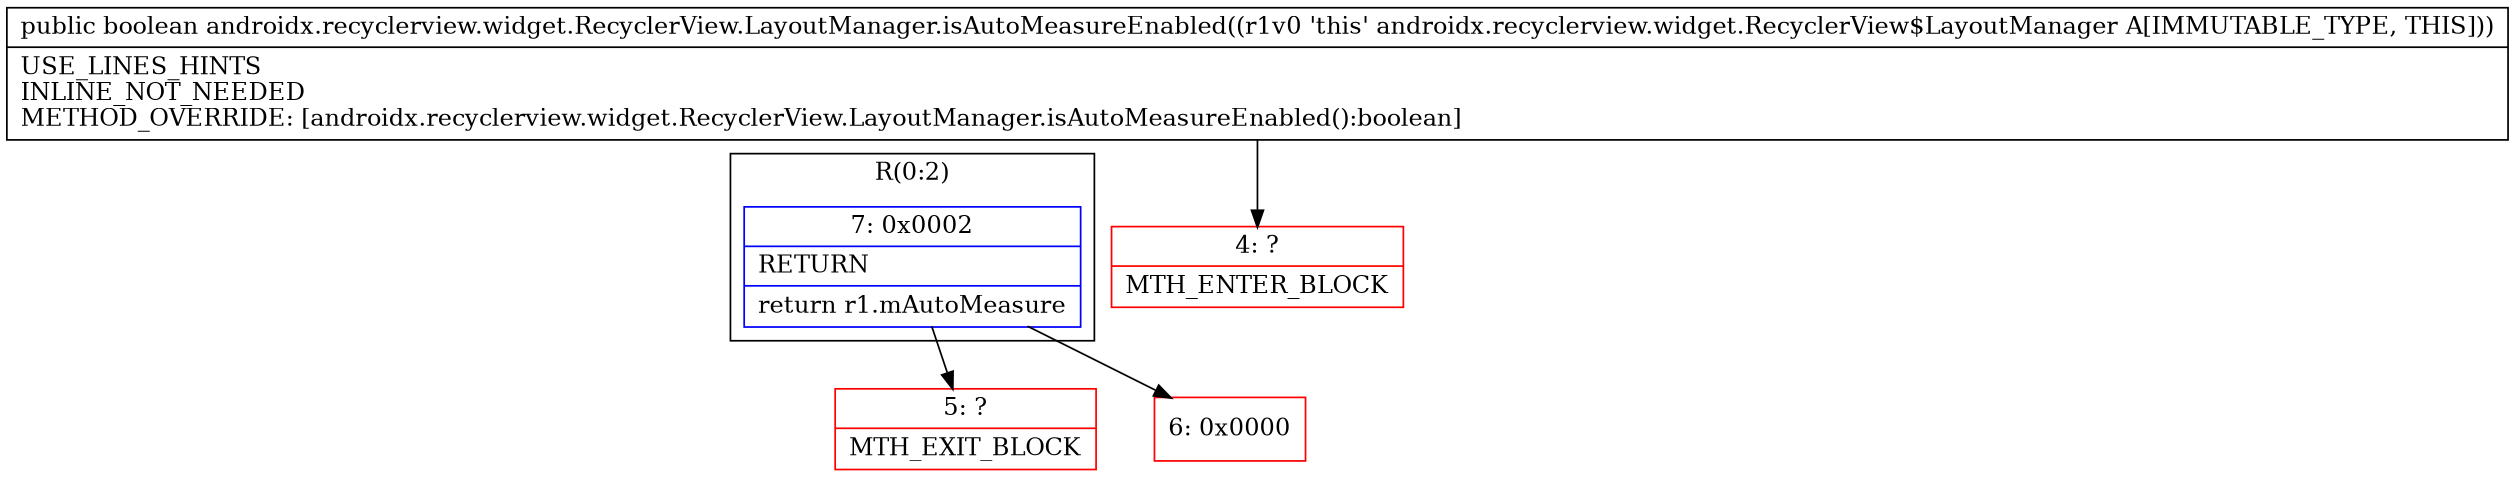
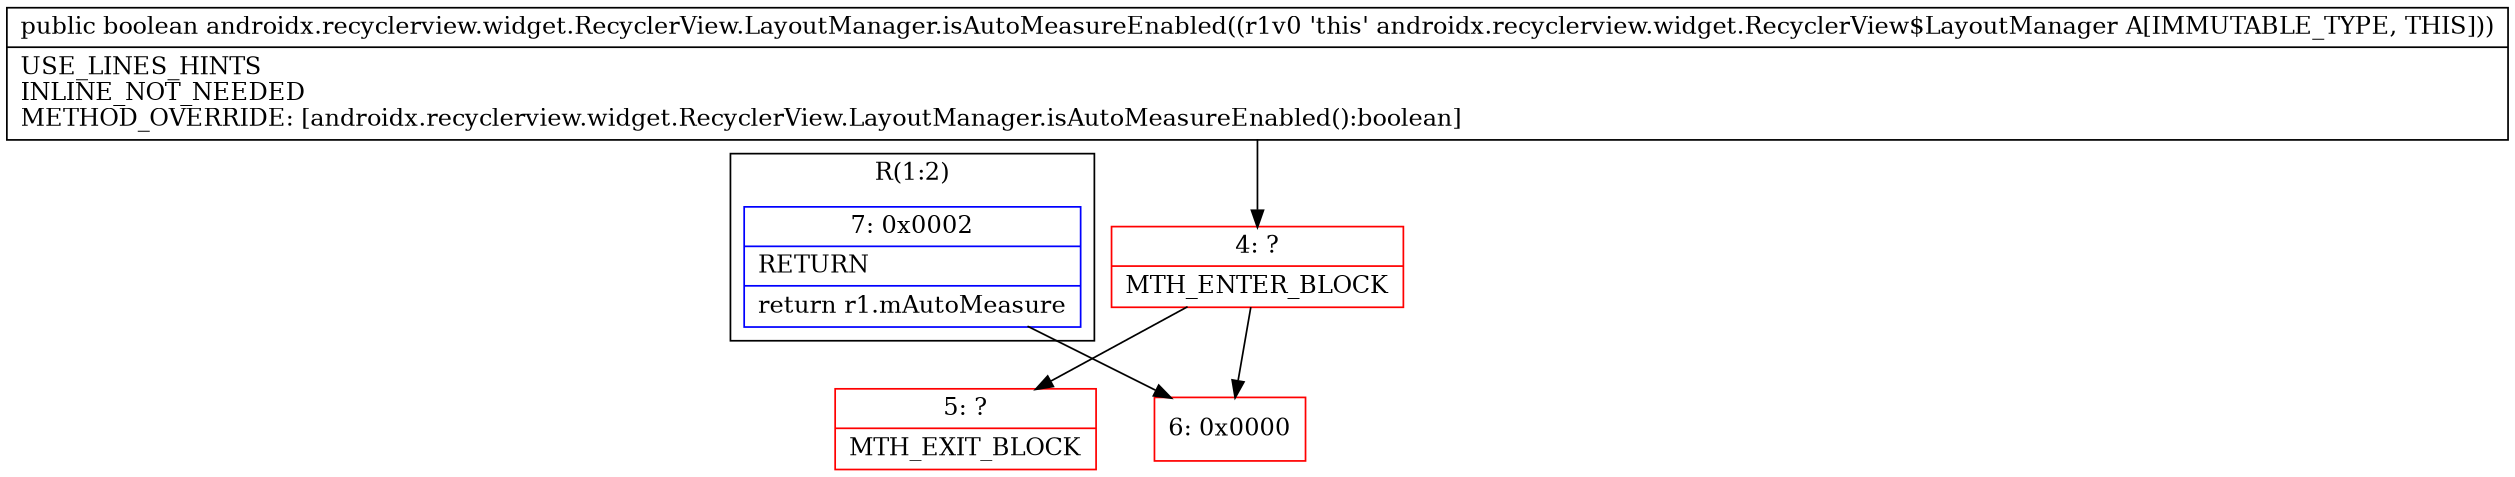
  digraph {
    node [color=red shape=record]
    n1 [color=blue label="{7\:\ 0x0002|RETURN\l|return r1.mAutoMeasure\l}"]
    n2 [label="{5\:\ ?|MTH_EXIT_BLOCK\l}"]
    n3 [label="{6\:\ 0x0000}"]
    n4 [label="{4\:\ ?|MTH_ENTER_BLOCK\l}"]
    n5 [label="{public boolean androidx.recyclerview.widget.RecyclerView.LayoutManager.isAutoMeasureEnabled((r1v0 'this' androidx.recyclerview.widget.RecyclerView$LayoutManager A[IMMUTABLE_TYPE, THIS]))  | USE_LINES_HINTS\lINLINE_NOT_NEEDED\lMETHOD_OVERRIDE: [androidx.recyclerview.widget.RecyclerView.LayoutManager.isAutoMeasureEnabled():boolean]\l}" color=""]
    subgraph cluster_1 {
-     label="R(0:2)"
+     label="R(1:2)"
      n1
    }
-   n1 -> n2
+   n4 -> n2
    n1 -> n3
+   n4 -> n3
    n5 -> n4
  }
